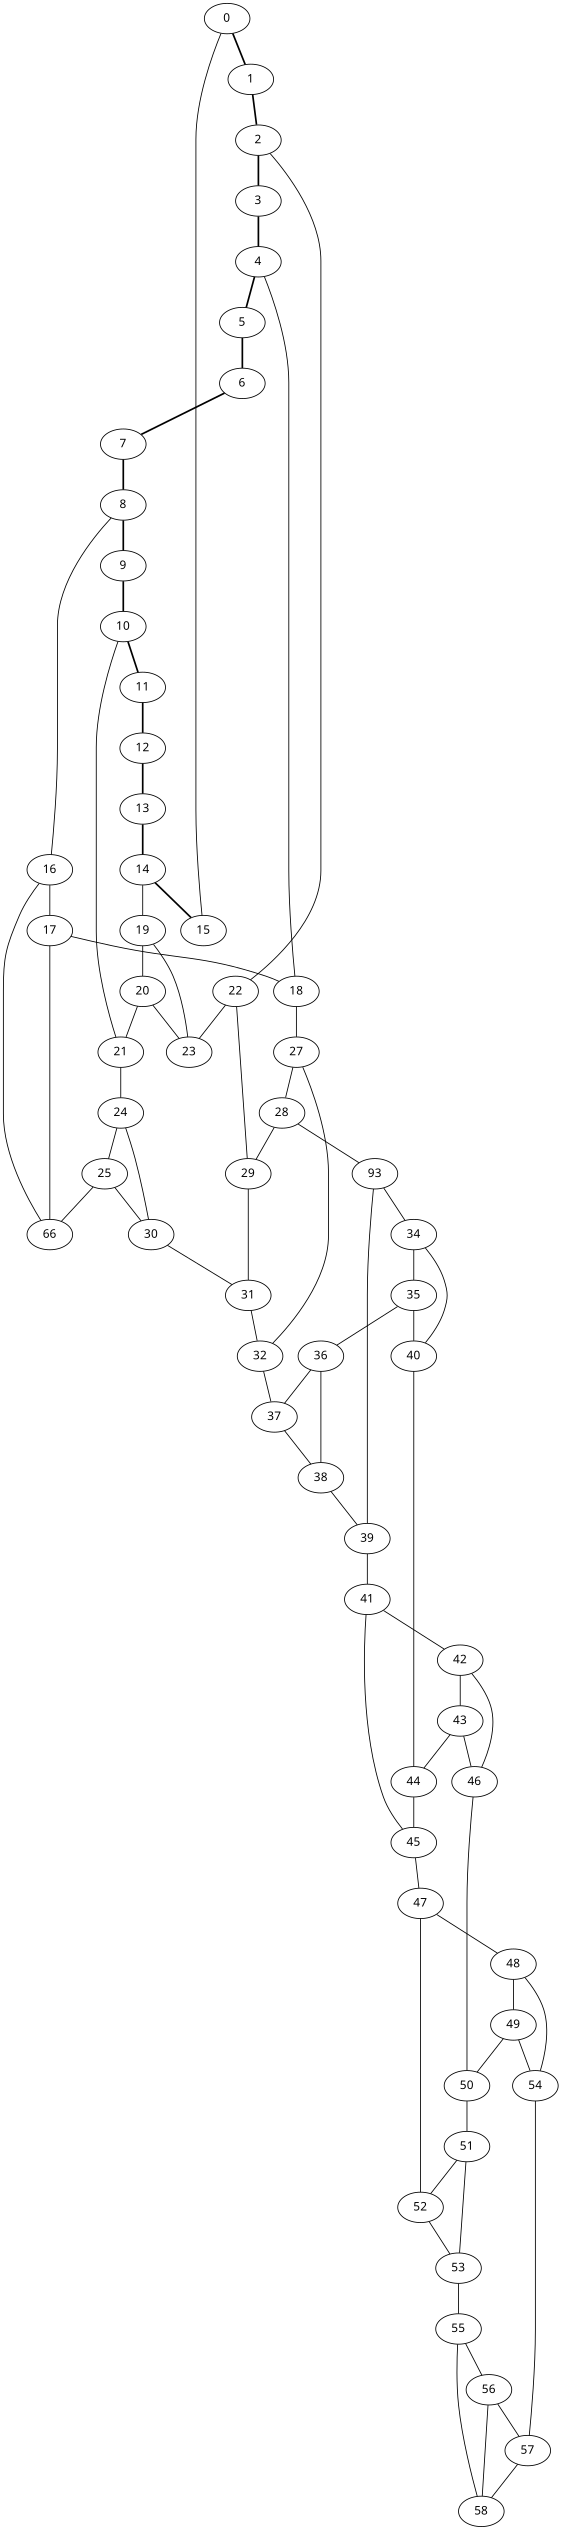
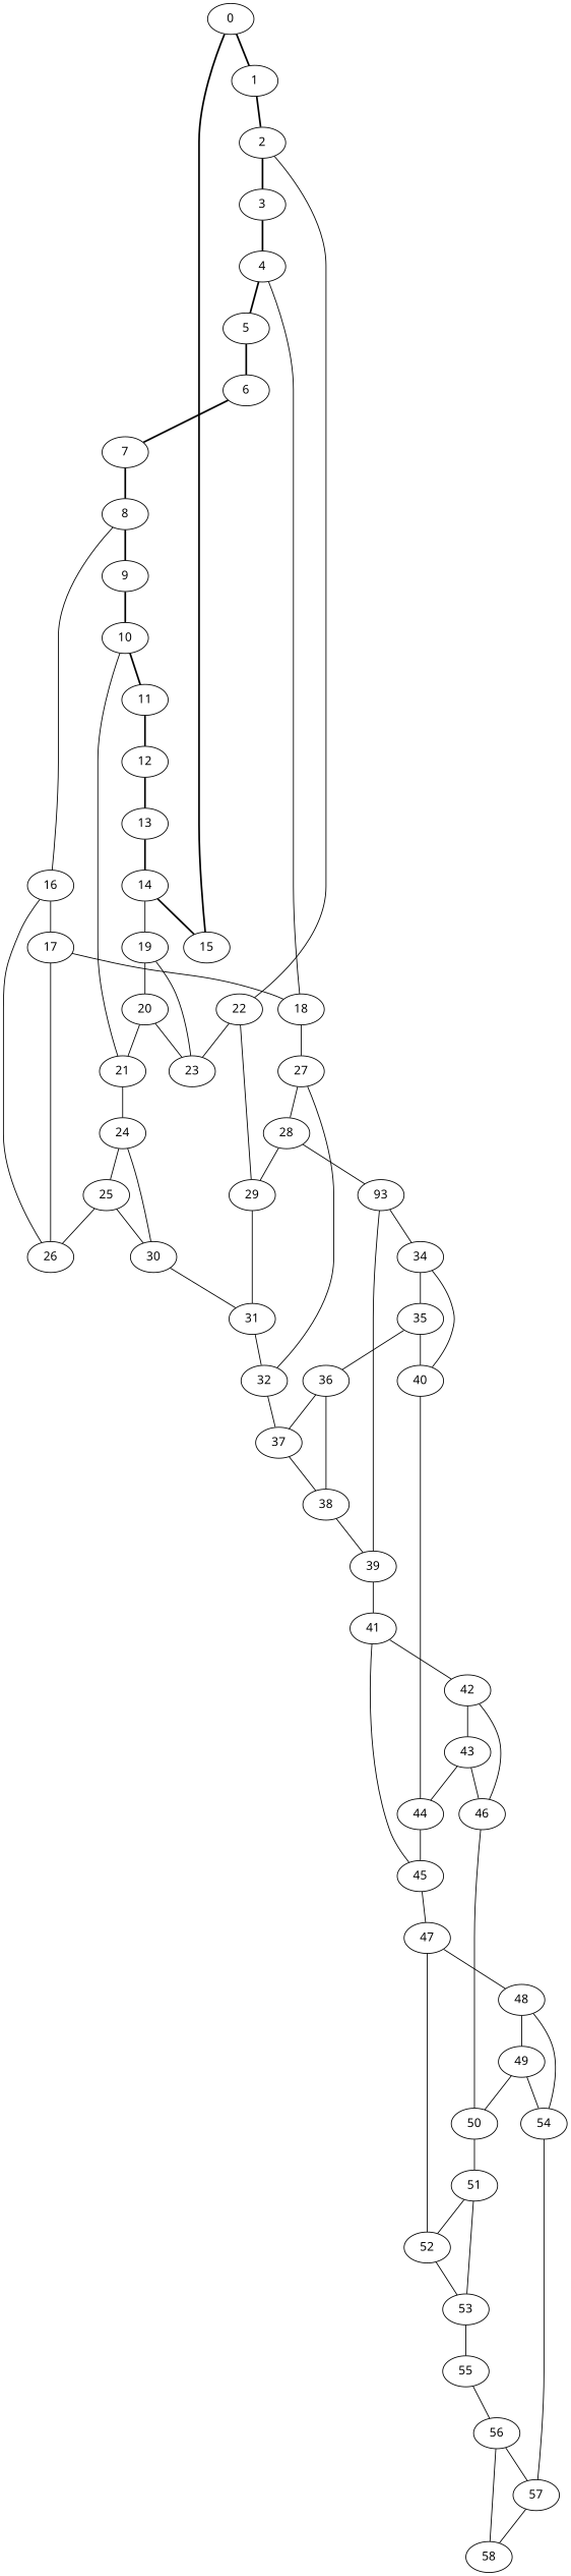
  graph {
    fontname="Noto Sans"
    node [fontname="Noto Sans"]
    edge [fontname="Noto Sans"]
    0
    1
    15
    2
    3
    22
    4
    23
    29
    5
    18
    31
    6
    27
    7
    28
    32
    8
    9
    16
    10
    17
-   26 [label=66]
+   26
    11
    21
    12
    24
    13
    25
    30
    14
    19
    20
    n34 [label=93]
    37
    34
    39
    38
    35
    40
    41
    36
    44
    42
    45
    43
    46
    47
    50
    48
    52
    51
    49
    54
    53
    57
    55
    58
    56
    0 -- 1 [style=bold]
-   0 -- 15 [style=solid]
+   0 -- 15 [style=bold]
    1 -- 2 [style=bold]
    2 -- 3 [style=bold]
    2 -- 22
    3 -- 4 [style=bold]
    22 -- 23
    22 -- 29
    4 -- 5 [style=bold]
    4 -- 18
    29 -- 31
    5 -- 6 [style=bold]
    18 -- 27
    31 -- 32
    6 -- 7 [style=bold]
    27 -- 28
    27 -- 32
    7 -- 8 [style=bold]
    28 -- 29
    28 -- n34
    32 -- 37
    8 -- 9 [style=bold]
    8 -- 16
    9 -- 10 [style=bold]
    16 -- 17
    16 -- 26
    10 -- 11 [style=bold]
    10 -- 21
    17 -- 18
    17 -- 26
    11 -- 12 [style=bold]
    21 -- 24
    12 -- 13 [style=bold]
    24 -- 25
    24 -- 30
    13 -- 14 [style=bold]
    25 -- 26
    25 -- 30
    30 -- 31
    14 -- 15 [style=bold]
    14 -- 19
    19 -- 23
    19 -- 20
    20 -- 23
    20 -- 21
    n34 -- 34
    n34 -- 39
    37 -- 38
    34 -- 35
    34 -- 40
    39 -- 41
    38 -- 39
    35 -- 40
    35 -- 36
    40 -- 44
    41 -- 42
    41 -- 45
    36 -- 37
    36 -- 38
    44 -- 45
    42 -- 43
    42 -- 46
    45 -- 47
    43 -- 44
    43 -- 46
    46 -- 50
    47 -- 48
    47 -- 52
    50 -- 51
    48 -- 49
    48 -- 54
    52 -- 53
    51 -- 52
    51 -- 53
    49 -- 50
    49 -- 54
    54 -- 57
    53 -- 55
    57 -- 58
-   55 -- 58
    55 -- 56
    56 -- 57
    56 -- 58
  }
